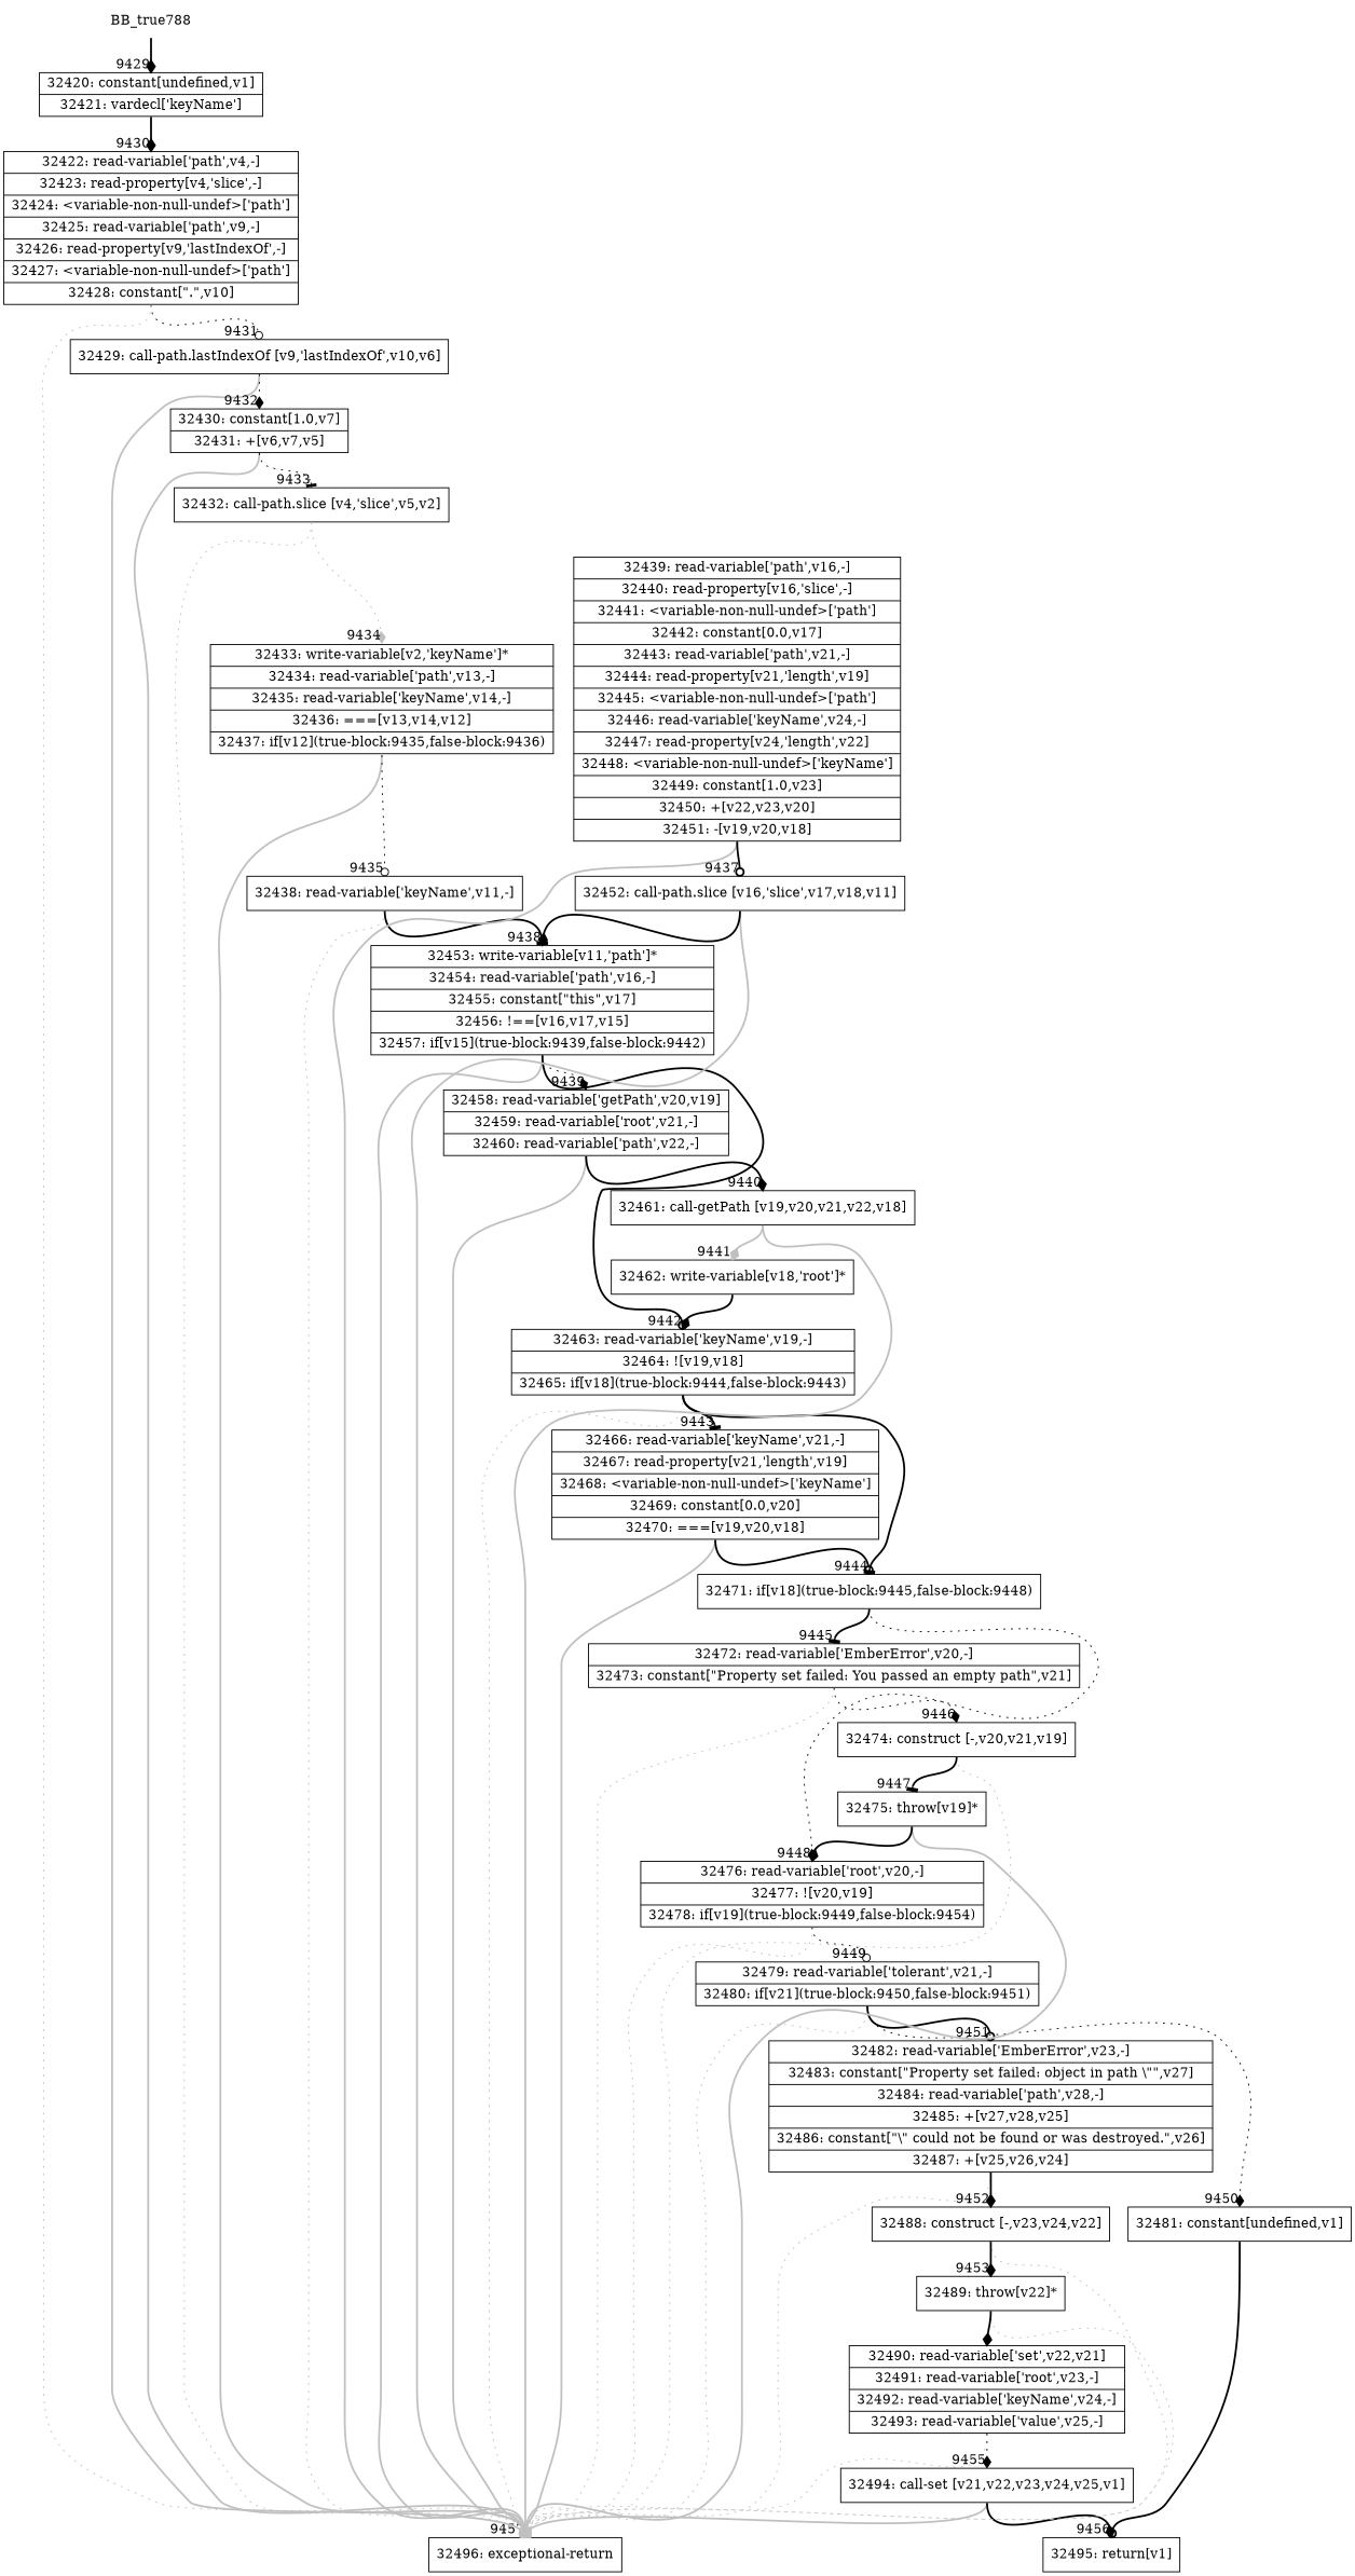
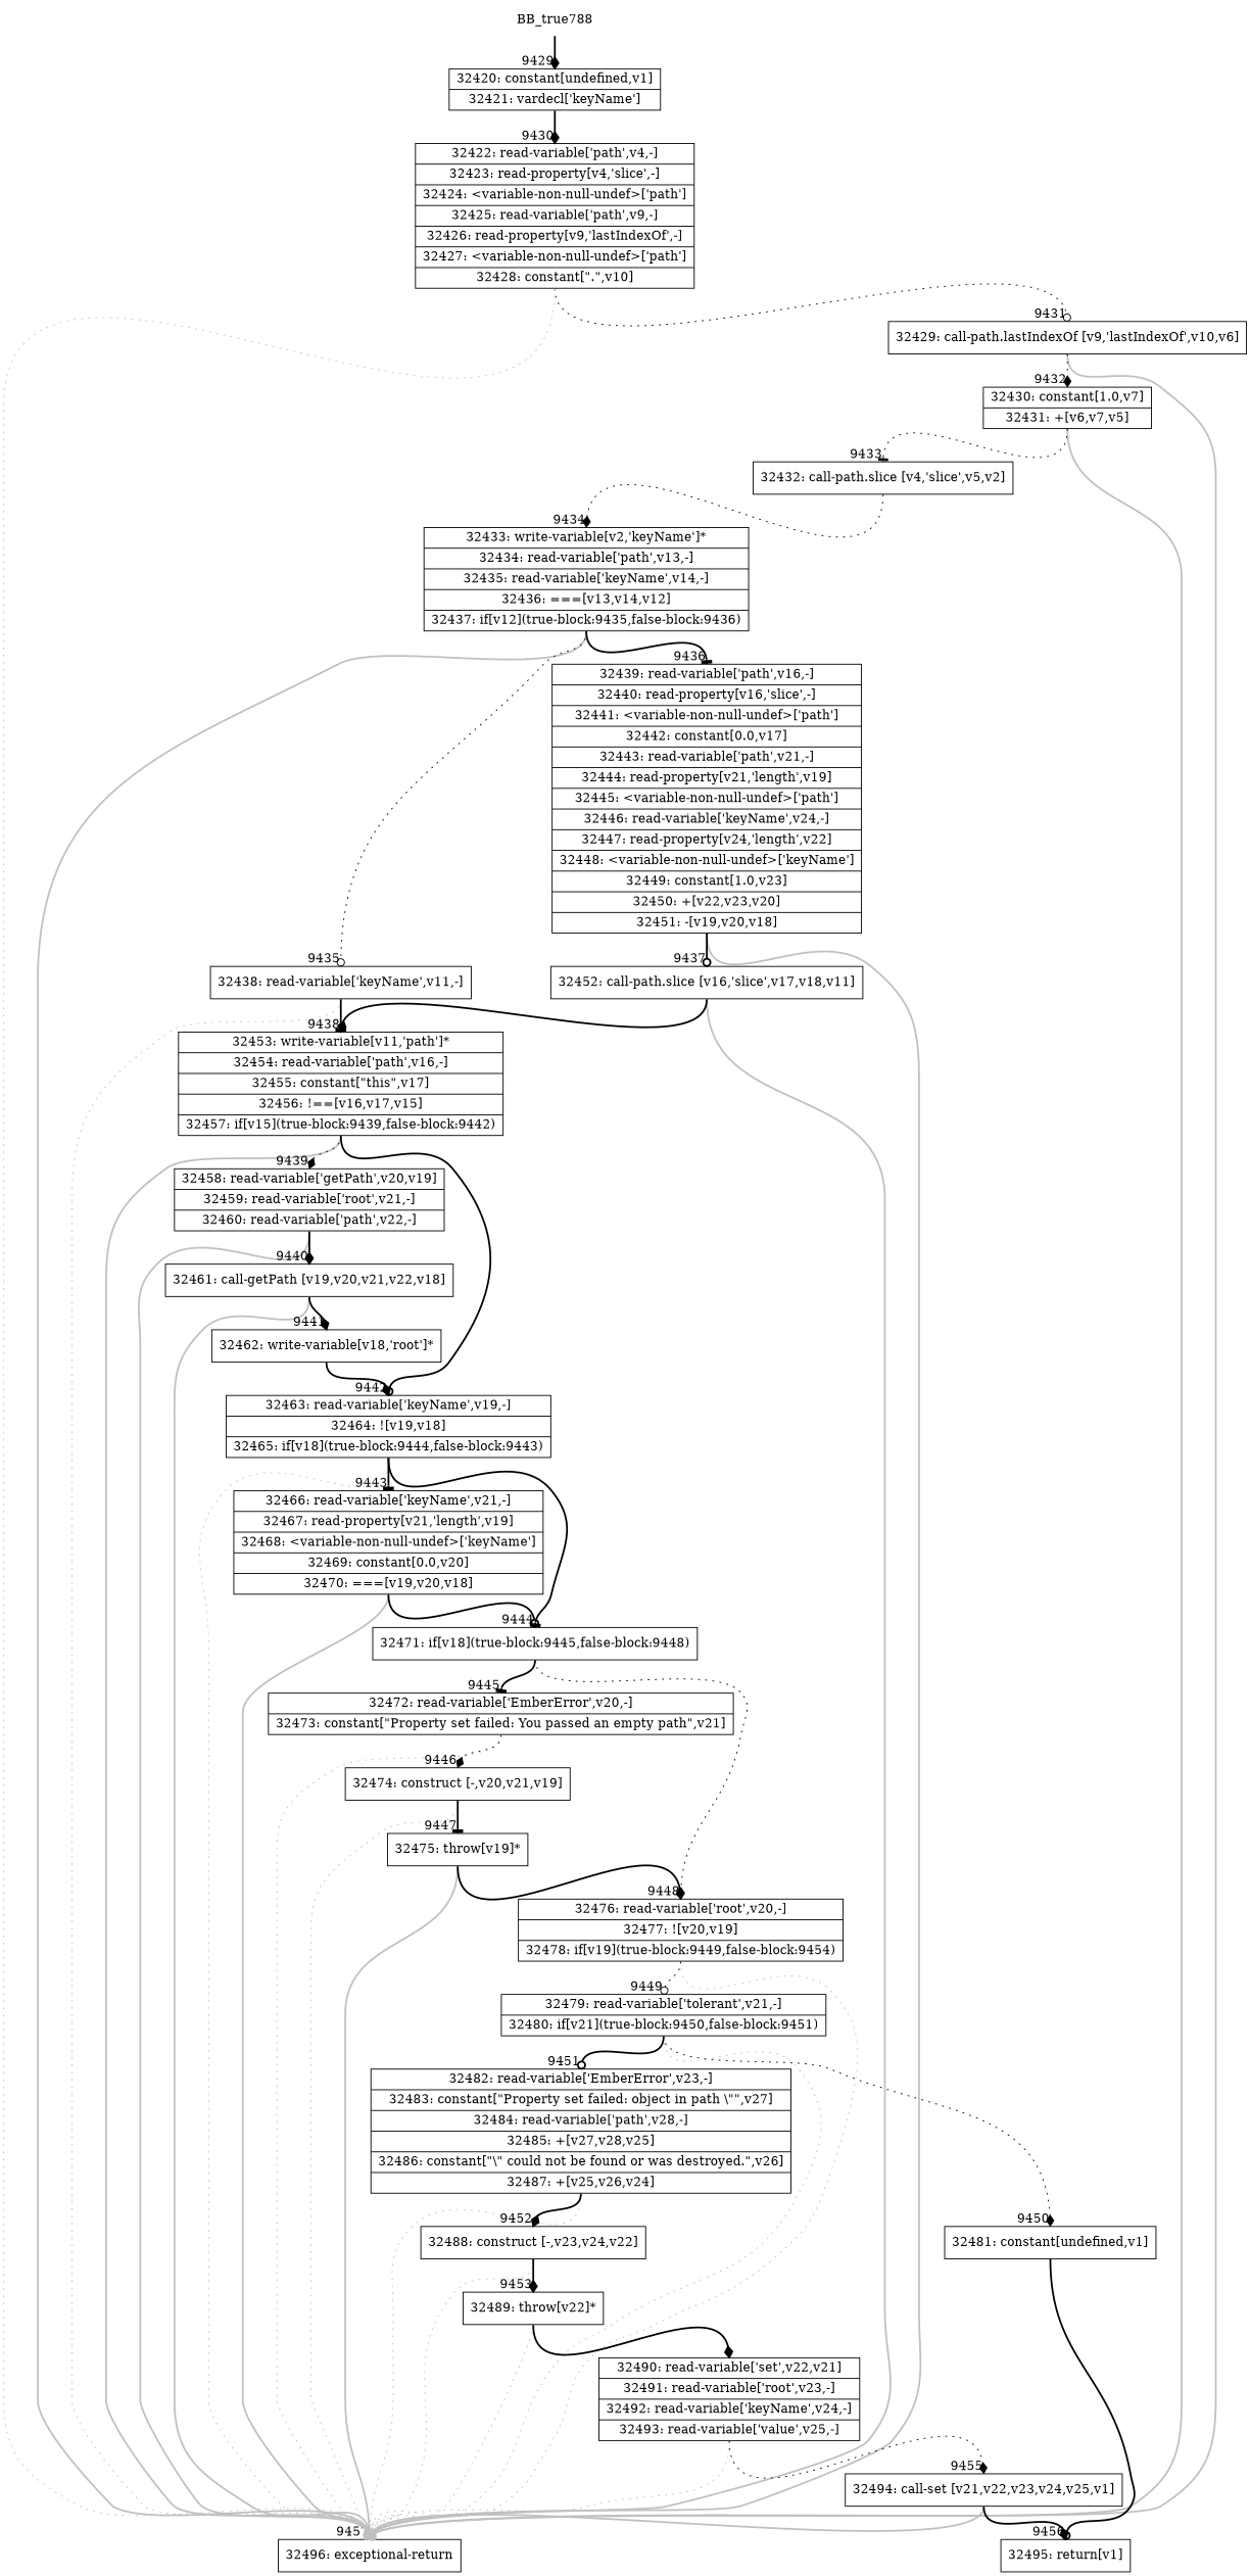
  digraph {
    rankdir=TD
    node [shape=record]
    edge [arrowhead=diamond headport=n style=bold tailport=s]
    n1 [label=BB_true788 shape=none]
    n2 [label="{32420: constant[undefined,v1]|32421: vardecl['keyName']}"]
    n3 [label="{32422: read-variable['path',v4,-]|32423: read-property[v4,'slice',-]|32424: \<variable-non-null-undef\>['path']|32425: read-variable['path',v9,-]|32426: read-property[v9,'lastIndexOf',-]|32427: \<variable-non-null-undef\>['path']|32428: constant[\".\",v10]}"]
    n4 [label="{32429: call-path.lastIndexOf [v9,'lastIndexOf',v10,v6]}"]
    n5 [label="{32496: exceptional-return}"]
    n6 [label="{32430: constant[1.0,v7]|32431: +[v6,v7,v5]}"]
    n7 [label="{32432: call-path.slice [v4,'slice',v5,v2]}"]
    n8 [label="{32433: write-variable[v2,'keyName']*|32434: read-variable['path',v13,-]|32435: read-variable['keyName',v14,-]|32436: ===[v13,v14,v12]|32437: if[v12](true-block:9435,false-block:9436)}"]
    n9 [label="{32438: read-variable['keyName',v11,-]}"]
    n10 [label="{32439: read-variable['path',v16,-]|32440: read-property[v16,'slice',-]|32441: \<variable-non-null-undef\>['path']|32442: constant[0.0,v17]|32443: read-variable['path',v21,-]|32444: read-property[v21,'length',v19]|32445: \<variable-non-null-undef\>['path']|32446: read-variable['keyName',v24,-]|32447: read-property[v24,'length',v22]|32448: \<variable-non-null-undef\>['keyName']|32449: constant[1.0,v23]|32450: +[v22,v23,v20]|32451: -[v19,v20,v18]}"]
    n11 [label="{32453: write-variable[v11,'path']*|32454: read-variable['path',v16,-]|32455: constant[\"this\",v17]|32456: !==[v16,v17,v15]|32457: if[v15](true-block:9439,false-block:9442)}"]
    n12 [label="{32452: call-path.slice [v16,'slice',v17,v18,v11]}"]
    n13 [label="{32458: read-variable['getPath',v20,v19]|32459: read-variable['root',v21,-]|32460: read-variable['path',v22,-]}"]
    n14 [label="{32463: read-variable['keyName',v19,-]|32464: ![v19,v18]|32465: if[v18](true-block:9444,false-block:9443)}"]
    n15 [label="{32461: call-getPath [v19,v20,v21,v22,v18]}"]
    n16 [label="{32471: if[v18](true-block:9445,false-block:9448)}"]
    n17 [label="{32466: read-variable['keyName',v21,-]|32467: read-property[v21,'length',v19]|32468: \<variable-non-null-undef\>['keyName']|32469: constant[0.0,v20]|32470: ===[v19,v20,v18]}"]
    n18 [label="{32462: write-variable[v18,'root']*}"]
    n19 [label="{32472: read-variable['EmberError',v20,-]|32473: constant[\"Property set failed: You passed an empty path\",v21]}"]
    n20 [label="{32476: read-variable['root',v20,-]|32477: ![v20,v19]|32478: if[v19](true-block:9449,false-block:9454)}"]
    n21 [label="{32474: construct [-,v20,v21,v19]}"]
    n22 [label="{32479: read-variable['tolerant',v21,-]|32480: if[v21](true-block:9450,false-block:9451)}"]
    n23 [label="{32475: throw[v19]*}"]
    n24 [label="{32481: constant[undefined,v1]}"]
    n25 [label="{32482: read-variable['EmberError',v23,-]|32483: constant[\"Property set failed: object in path \\\"\",v27]|32484: read-variable['path',v28,-]|32485: +[v27,v28,v25]|32486: constant[\"\\\" could not be found or was destroyed.\",v26]|32487: +[v25,v26,v24]}"]
    n26 [label="{32490: read-variable['set',v22,v21]|32491: read-variable['root',v23,-]|32492: read-variable['keyName',v24,-]|32493: read-variable['value',v25,-]}"]
    n27 [label="{32494: call-set [v21,v22,v23,v24,v25,v1]}"]
    n28 [label="{32495: return[v1]}"]
    n29 [label="{32488: construct [-,v23,v24,v22]}"]
    n30 [label="{32489: throw[v22]*}"]
    n1 -> n2 [headlabel="    9429"]
    n2 -> n3 [headlabel="      9430"]
    n3 -> n4 [arrowhead=odot headlabel="      9431" style=dotted]
    n3 -> n5 [arrowhead=odot color=gray headlabel="      9457" style=dotted]
    n4 -> n5 [arrowhead=odot color=gray]
    n4 -> n6 [headlabel="      9432" style=dotted]
    n6 -> n5 [arrowhead=odot color=gray]
    n6 -> n7 [arrowhead=tee headlabel="      9433" style=dotted]
-   n7 -> n5 [arrowhead=odot color=gray style=dotted]
-   n7 -> n8 [headlabel="      9434" style=dotted color=gray]
+   n7 -> n8 [headlabel="      9434" style=dotted]
    n8 -> n5 [arrowhead=tee color=gray]
    n8 -> n9 [arrowhead=odot headlabel="      9435" style=dotted]
+   n8 -> n10 [arrowhead=tee headlabel="      9436"]
    n9 -> n5 [arrowhead=tee color=gray style=dotted]
    n9 -> n11 [arrowhead=tee headlabel="      9438"]
    n10 -> n5 [arrowhead=tee color=gray]
    n10 -> n12 [arrowhead=odot headlabel="      9437"]
    n11 -> n5 [arrowhead=odot color=gray]
    n11 -> n13 [headlabel="      9439" style=dotted]
    n11 -> n14 [arrowhead=odot headlabel="      9442"]
    n12 -> n5 [arrowhead=odot color=gray]
    n12 -> n11
    n13 -> n5 [color=gray]
    n13 -> n15 [headlabel="      9440"]
    n14 -> n5 [arrowhead=odot color=gray style=dotted]
    n14 -> n16 [arrowhead=tee headlabel="      9444"]
    n14 -> n17 [arrowhead=tee headlabel="      9443"]
    n15 -> n5 [arrowhead=tee color=gray]
-   n15 -> n18 [headlabel="      9441" color=gray]
+   n15 -> n18 [headlabel="      9441"]
    n16 -> n19 [arrowhead=tee headlabel="      9445"]
    n16 -> n20 [headlabel="      9448" style=dotted]
    n17 -> n5 [arrowhead=tee color=gray]
    n17 -> n16 [arrowhead=odot]
    n18 -> n14
    n19 -> n5 [arrowhead=odot color=gray style=dotted]
    n19 -> n21 [headlabel="      9446" style=dotted]
    n20 -> n5 [arrowhead=odot color=gray style=dotted]
    n20 -> n22 [arrowhead=odot headlabel="      9449" style=dotted]
    n21 -> n5 [arrowhead=tee color=gray style=dotted]
    n21 -> n23 [arrowhead=tee headlabel="      9447"]
    n22 -> n5 [arrowhead=tee color=gray style=dotted]
    n22 -> n24 [headlabel="      9450" style=dotted]
    n22 -> n25 [arrowhead=odot headlabel="      9451"]
    n23 -> n5 [arrowhead=tee color=gray]
    n23 -> n20
    n24 -> n28 [arrowhead=odot headlabel="      9456"]
    n25 -> n5 [arrowhead=odot color=gray style=dotted]
    n25 -> n29 [headlabel="      9452"]
    n26 -> n5 [arrowhead=tee color=gray style=dotted]
    n26 -> n27 [headlabel="      9455" style=dotted]
    n27 -> n5 [arrowhead=tee color=gray]
    n27 -> n28
    n29 -> n5 [color=gray style=dotted]
    n29 -> n30 [headlabel="      9453"]
    n30 -> n5 [color=gray style=dotted]
    n30 -> n26
  }
